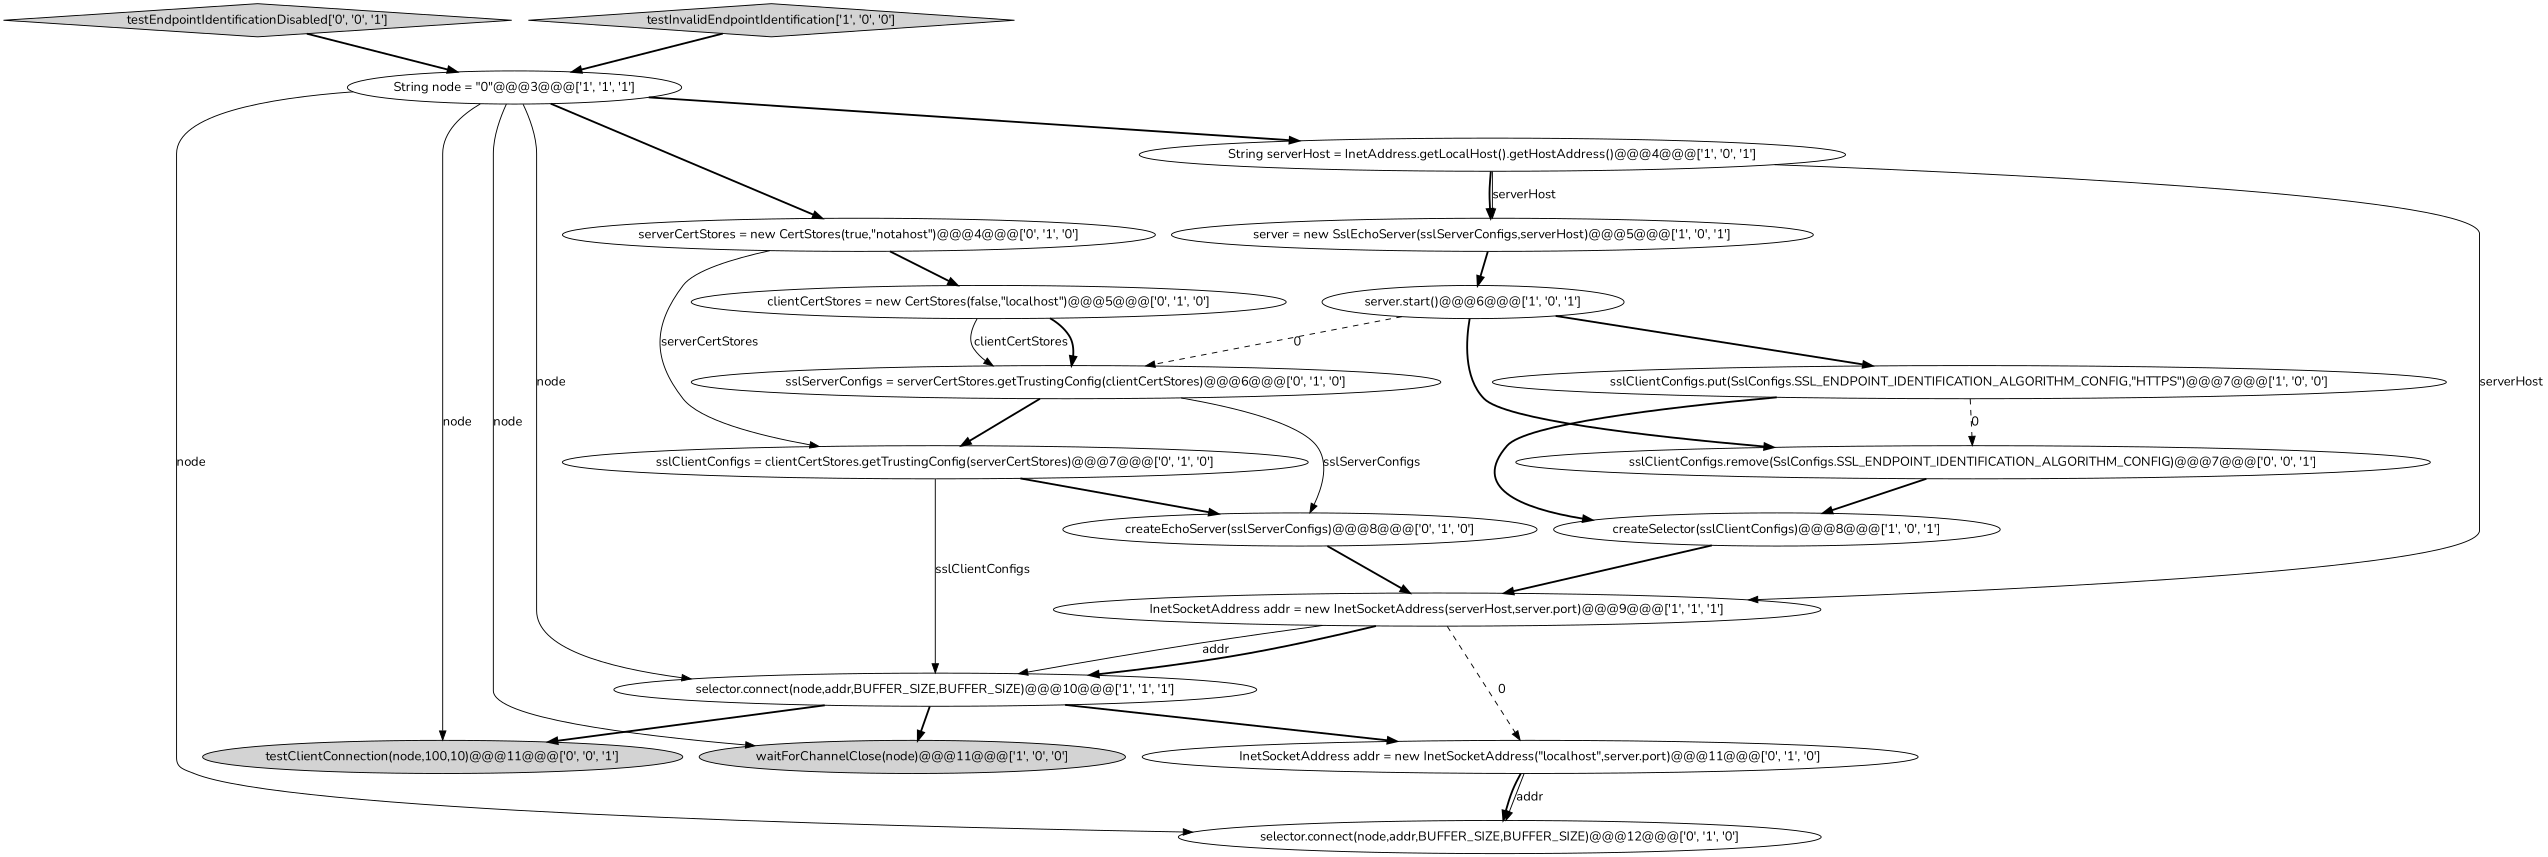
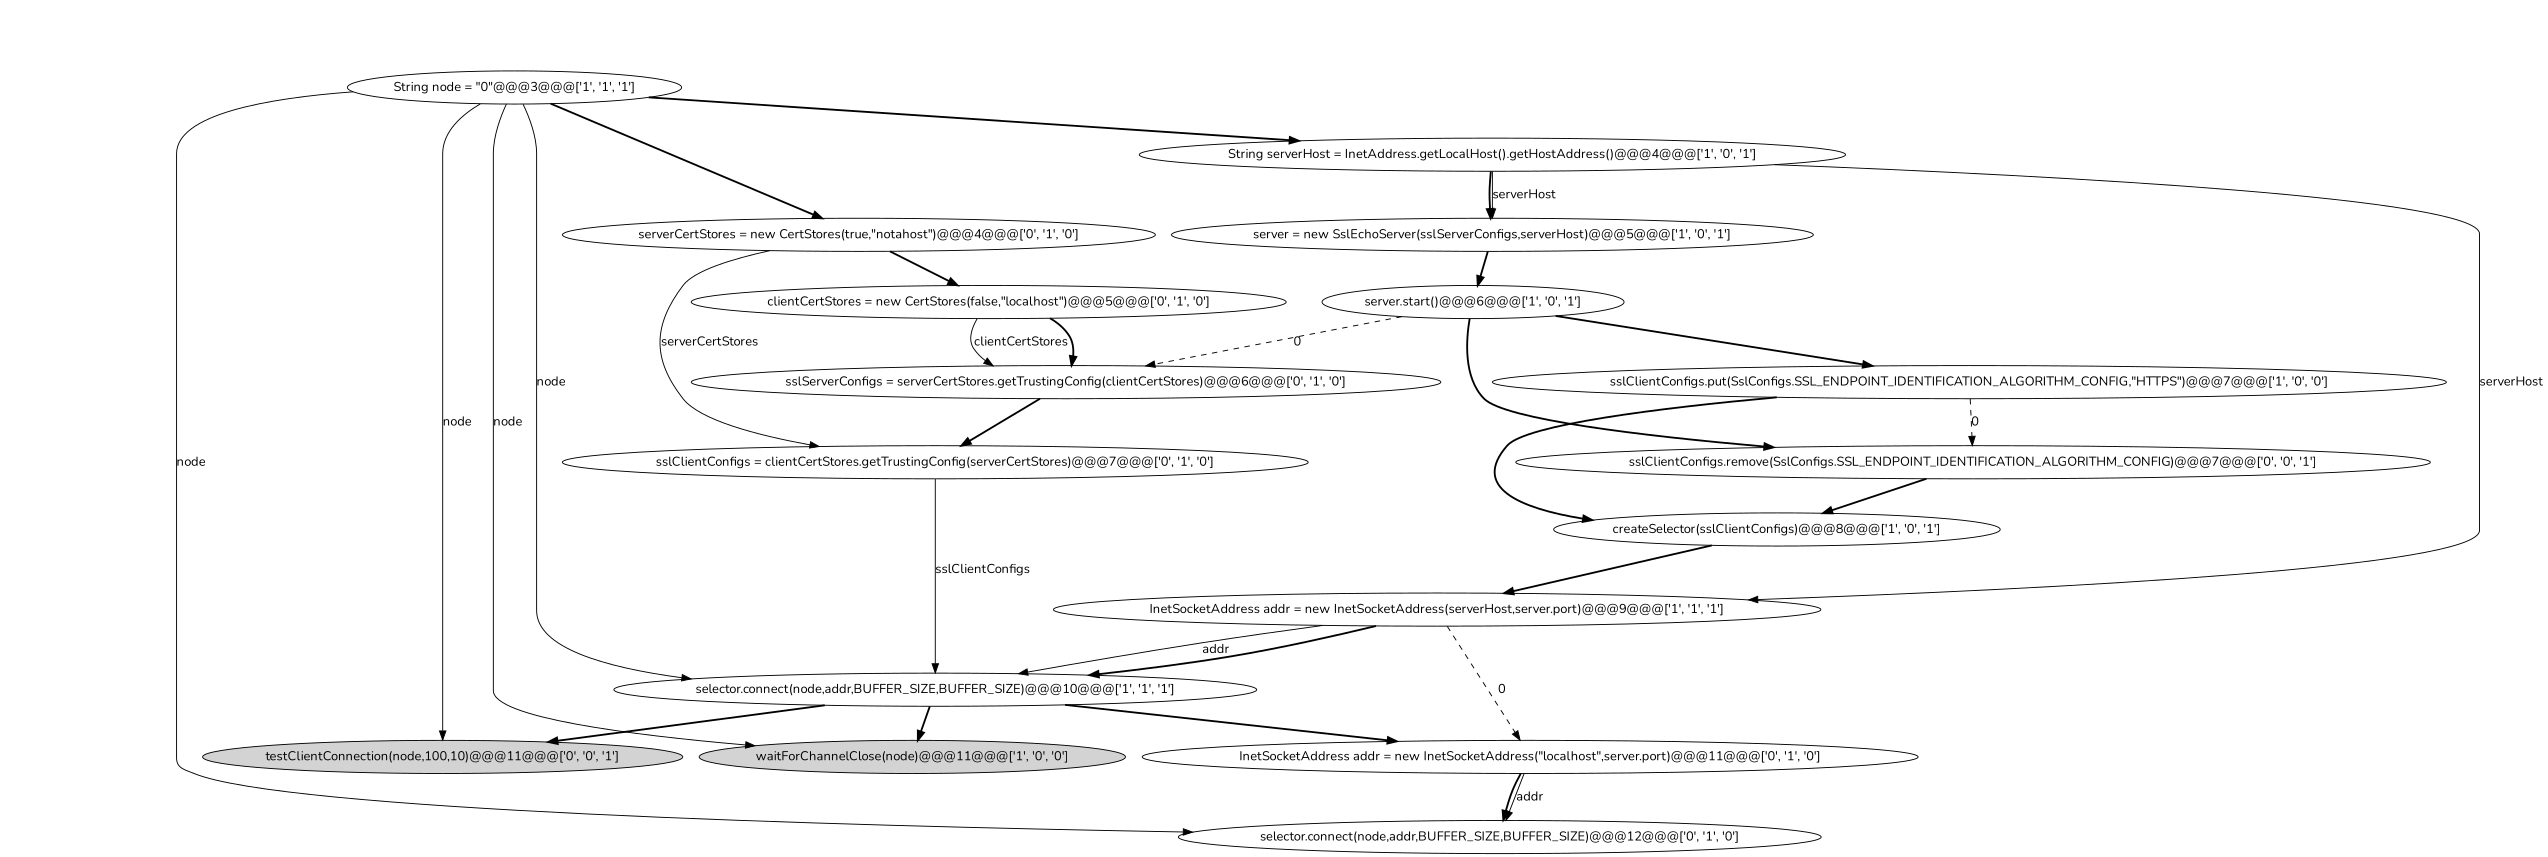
  digraph {
    fontname=Nunito
    node [fillcolor=white fontname=Nunito shape=ellipse style=filled]
    edge [fontname=Nunito style=bold]
    n1 [label="createSelector(sslClientConfigs)@@@8@@@['1', '0', '1']"]
    n2 [label="InetSocketAddress addr = new InetSocketAddress(serverHost,server.port)@@@9@@@['1', '1', '1']"]
    n3 [label="selector.connect(node,addr,BUFFER_SIZE,BUFFER_SIZE)@@@10@@@['1', '1', '1']"]
    n4 [label="InetSocketAddress addr = new InetSocketAddress(\"localhost\",server.port)@@@11@@@['0', '1', '0']"]
    n5 [label="sslClientConfigs.remove(SslConfigs.SSL_ENDPOINT_IDENTIFICATION_ALGORITHM_CONFIG)@@@7@@@['0', '0', '1']"]
-   n6 [label="createEchoServer(sslServerConfigs)@@@8@@@['0', '1', '0']"]
    n7 [fillcolor=lightgray label="testClientConnection(node,100,10)@@@11@@@['0', '0', '1']"]
    n8 [fillcolor=lightgray label="waitForChannelClose(node)@@@11@@@['1', '0', '0']"]
    n9 [label="selector.connect(node,addr,BUFFER_SIZE,BUFFER_SIZE)@@@12@@@['0', '1', '0']"]
    n10 [label="sslClientConfigs = clientCertStores.getTrustingConfig(serverCertStores)@@@7@@@['0', '1', '0']"]
-   n11 [fillcolor=lightgray label="testEndpointIdentificationDisabled['0', '0', '1']" shape=diamond]
    n12 [label="String node = \"0\"@@@3@@@['1', '1', '1']"]
    n13 [label="String serverHost = InetAddress.getLocalHost().getHostAddress()@@@4@@@['1', '0', '1']"]
    n14 [label="serverCertStores = new CertStores(true,\"notahost\")@@@4@@@['0', '1', '0']"]
    n15 [label="server = new SslEchoServer(sslServerConfigs,serverHost)@@@5@@@['1', '0', '1']"]
    n16 [label="clientCertStores = new CertStores(false,\"localhost\")@@@5@@@['0', '1', '0']"]
    n17 [label="sslServerConfigs = serverCertStores.getTrustingConfig(clientCertStores)@@@6@@@['0', '1', '0']"]
    n18 [label="server.start()@@@6@@@['1', '0', '1']"]
    n19 [label="sslClientConfigs.put(SslConfigs.SSL_ENDPOINT_IDENTIFICATION_ALGORITHM_CONFIG,\"HTTPS\")@@@7@@@['1', '0', '0']"]
-   n20 [fillcolor=lightgray label="testInvalidEndpointIdentification['1', '0', '0']" shape=diamond]
    n1 -> n2
    n2 -> n3 [label=addr style=solid]
    n2 -> n3
    n2 -> n4 [label=0 style=dashed]
    n3 -> n4
    n3 -> n7
    n3 -> n8
    n4 -> n9 [label=addr style=solid]
    n4 -> n9
    n5 -> n1
-   n6 -> n2
    n10 -> n3 [label=sslClientConfigs style=solid]
-   n10 -> n6
-   n11 -> n12
    n12 -> n3 [label="node" style=solid]
    n12 -> n7 [label="node" style=solid]
    n12 -> n8 [label="node" style=solid]
    n12 -> n9 [label="node" style=solid]
    n12 -> n13
    n12 -> n14
    n13 -> n2 [label=serverHost style=solid]
    n13 -> n15 [label=serverHost style=solid]
    n13 -> n15
    n14 -> n10 [label=serverCertStores style=solid]
    n14 -> n16
    n15 -> n18
    n16 -> n17 [label=clientCertStores style=solid]
    n16 -> n17
-   n17 -> n6 [label=sslServerConfigs style=solid]
    n17 -> n10
    n18 -> n5
    n18 -> n17 [label=0 style=dashed]
    n18 -> n19
    n19 -> n1
    n19 -> n5 [label=0 style=dashed]
-   n20 -> n12
  }
